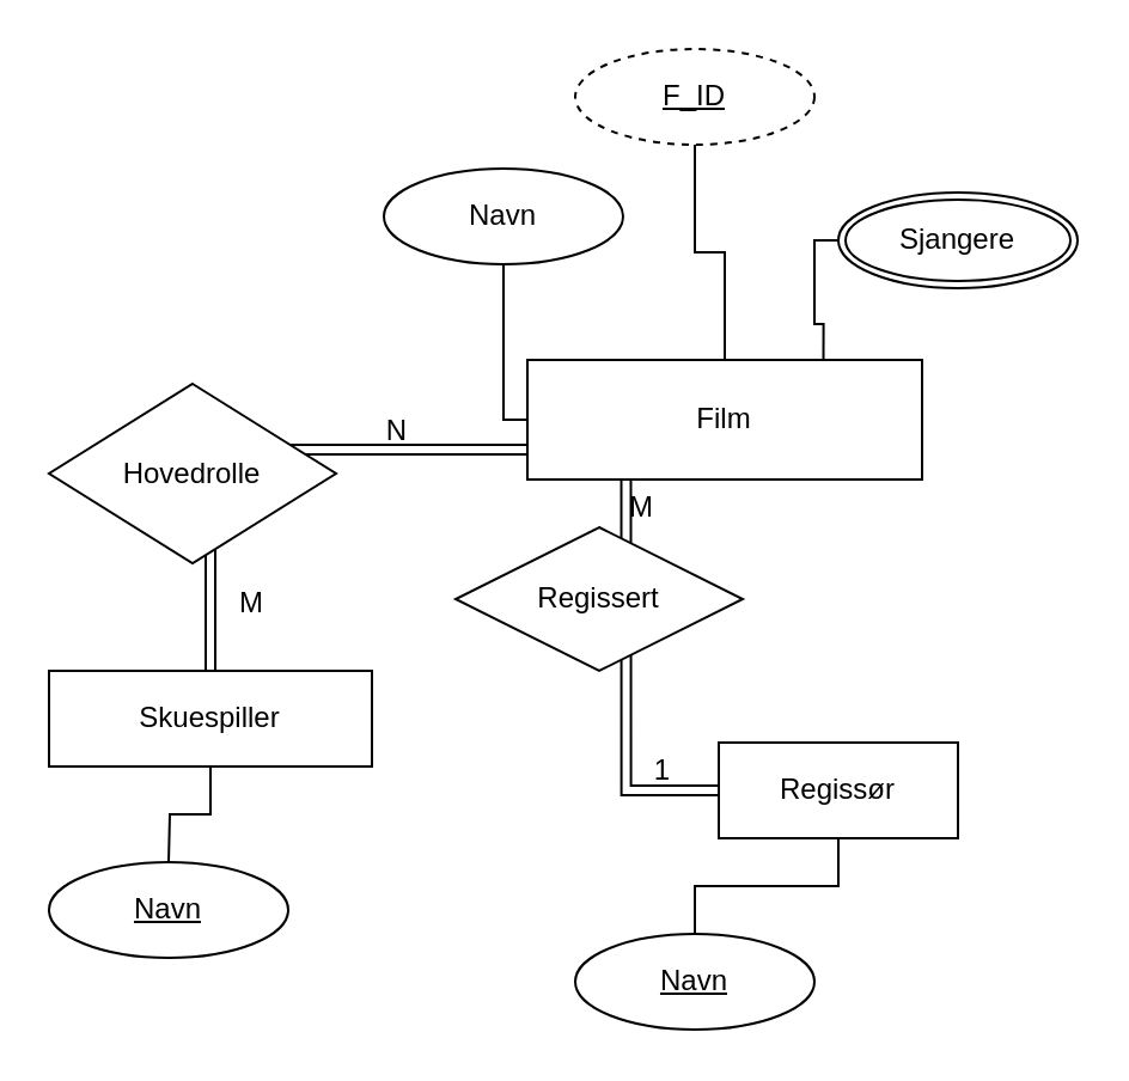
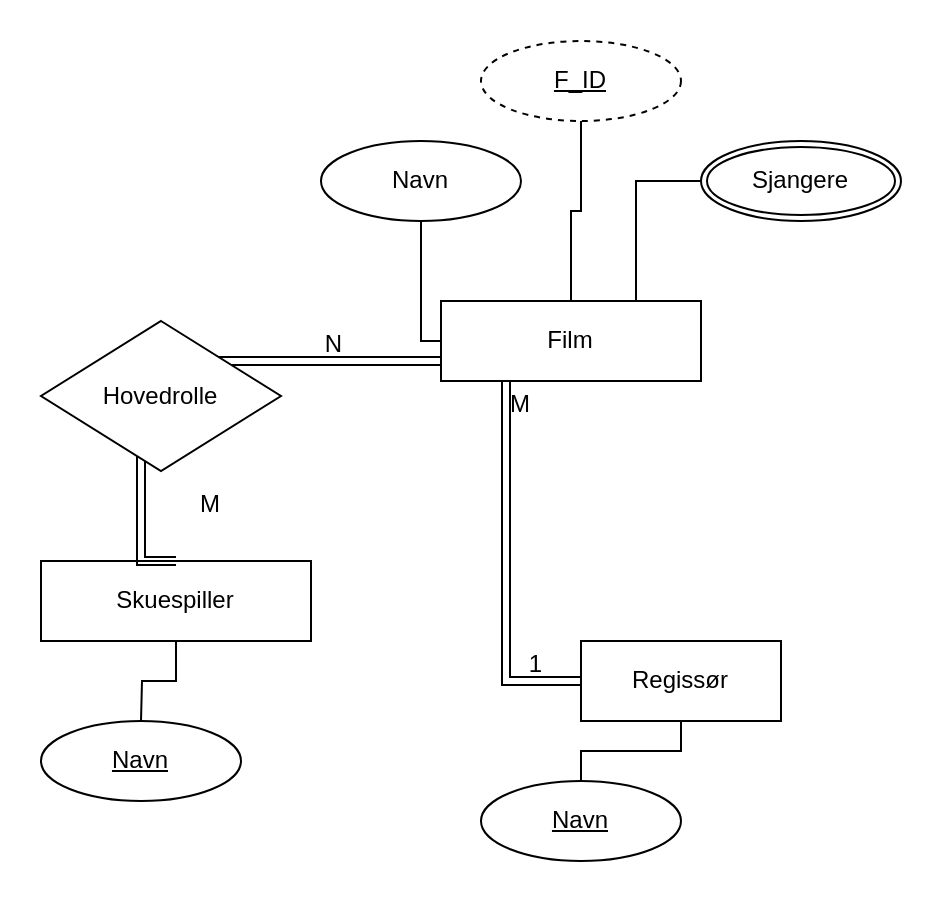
  <mxCell id="0" />
  <mxCell id="1" parent="0" />
- <mxCell id="2" value="Film" style="whiteSpace=wrap;html=1;align=center;" vertex="1" parent="1"><mxGeometry x="220" y="150" width="165" height="50" as="geometry" /></mxCell>
+ <mxCell id="2" value="Film" style="whiteSpace=wrap;html=1;align=center;" vertex="1" parent="1"><mxGeometry x="220" y="150" width="130" height="40" as="geometry" /></mxCell>
  <mxCell id="3" value="Navn" style="ellipse;whiteSpace=wrap;html=1;align=center;" vertex="1" parent="1"><mxGeometry x="160" y="70" width="100" height="40" as="geometry" /></mxCell>
  <mxCell id="4" value="F_ID" style="ellipse;whiteSpace=wrap;html=1;align=center;fontStyle=4;dashed=1;" vertex="1" parent="1"><mxGeometry x="240" y="20" width="100" height="40" as="geometry" /></mxCell>
  <mxCell id="5" value="" style="endArrow=none;html=1;rounded=0;edgeStyle=orthogonalEdgeStyle;exitX=0.5;exitY=1;exitDx=0;exitDy=0;entryX=0;entryY=0.5;entryDx=0;entryDy=0;" edge="1" parent="1" source="3" target="2"><mxGeometry relative="1" as="geometry"><mxPoint x="250" y="220" as="sourcePoint" /><mxPoint x="410" y="220" as="targetPoint" /></mxGeometry></mxCell>
  <mxCell id="6" value="" style="endArrow=none;html=1;rounded=0;edgeStyle=orthogonalEdgeStyle;exitX=0.5;exitY=1;exitDx=0;exitDy=0;entryX=0.5;entryY=0;entryDx=0;entryDy=0;" edge="1" parent="1" source="4" target="2"><mxGeometry relative="1" as="geometry"><mxPoint x="250" y="220" as="sourcePoint" /><mxPoint x="410" y="220" as="targetPoint" /></mxGeometry></mxCell>
- <mxCell id="7" value="Sjangere" style="ellipse;shape=doubleEllipse;margin=3;whiteSpace=wrap;html=1;align=center;" vertex="1" parent="1"><mxGeometry x="350" y="80" width="100" height="40" as="geometry" /></mxCell>
+ <mxCell id="7" value="Sjangere" style="ellipse;shape=doubleEllipse;margin=3;whiteSpace=wrap;html=1;align=center;" vertex="1" parent="1"><mxGeometry x="350" y="70" width="100" height="40" as="geometry" /></mxCell>
  <mxCell id="8" value="" style="endArrow=none;html=1;rounded=0;edgeStyle=orthogonalEdgeStyle;entryX=0;entryY=0.5;entryDx=0;entryDy=0;exitX=0.75;exitY=0;exitDx=0;exitDy=0;" edge="1" parent="1" source="2" target="7"><mxGeometry relative="1" as="geometry"><mxPoint x="250" y="220" as="sourcePoint" /><mxPoint x="410" y="220" as="targetPoint" /></mxGeometry></mxCell>
  <mxCell id="9" value="Skuespiller" style="whiteSpace=wrap;html=1;align=center;" vertex="1" parent="1"><mxGeometry x="20" y="280" width="135" height="40" as="geometry" /></mxCell>
- <mxCell id="10" value="Regissør" style="whiteSpace=wrap;html=1;align=center;" vertex="1" parent="1"><mxGeometry y="310" width="100" height="40" as="geometry" x="300" /></mxCell>
+ <mxCell id="10" value="Regissør" style="whiteSpace=wrap;html=1;align=center;" vertex="1" parent="1"><mxGeometry x="290" y="320" width="100" height="40" as="geometry" /></mxCell>
  <mxCell id="11" value="" style="endArrow=none;html=1;rounded=0;edgeStyle=orthogonalEdgeStyle;entryX=0.5;entryY=0;entryDx=0;entryDy=0;exitX=0.5;exitY=1;exitDx=0;exitDy=0;" edge="1" parent="1" source="9"><mxGeometry relative="1" as="geometry"><mxPoint x="110" y="320" as="sourcePoint" /><mxPoint x="70" y="360" as="targetPoint" /></mxGeometry></mxCell>
  <mxCell id="12" value="Navn" style="ellipse;whiteSpace=wrap;html=1;align=center;fontStyle=4;" vertex="1" parent="1"><mxGeometry x="20" y="360" width="100" height="40" as="geometry" /></mxCell>
  <mxCell id="13" value="Navn" style="ellipse;whiteSpace=wrap;html=1;align=center;fontStyle=4;" vertex="1" parent="1"><mxGeometry x="240" y="390" width="100" height="40" as="geometry" /></mxCell>
  <mxCell id="14" value="" style="endArrow=none;html=1;rounded=0;edgeStyle=orthogonalEdgeStyle;exitX=0.5;exitY=0;exitDx=0;exitDy=0;entryX=0.5;entryY=1;entryDx=0;entryDy=0;" edge="1" parent="1" source="13" target="10"><mxGeometry relative="1" as="geometry"><mxPoint x="110" y="320" as="sourcePoint" /><mxPoint x="270" y="320" as="targetPoint" /></mxGeometry></mxCell>
  <mxCell id="15" value="" style="shape=link;html=1;rounded=0;edgeStyle=orthogonalEdgeStyle;exitX=0.5;exitY=0;exitDx=0;exitDy=0;entryX=0;entryY=0.75;entryDx=0;entryDy=0;" edge="1" parent="1" source="9" target="2"><mxGeometry relative="1" as="geometry"><mxPoint x="110" y="320" as="sourcePoint" /><mxPoint x="220" y="180" as="targetPoint" /><Array as="points"><mxPoint x="70" y="180" /></Array></mxGeometry></mxCell>
  <mxCell id="16" value="M" style="resizable=0;html=1;align=left;verticalAlign=bottom;" connectable="0" vertex="1" parent="15"><mxGeometry x="-1" relative="1" as="geometry"><mxPoint x="10" y="-20" as="offset" /></mxGeometry></mxCell>
  <mxCell id="17" value="N" style="resizable=0;html=1;align=right;verticalAlign=bottom;" connectable="0" vertex="1" parent="15"><mxGeometry x="1" relative="1" as="geometry"><mxPoint x="-50" as="offset" /></mxGeometry></mxCell>
  <mxCell id="18" value="Hovedrolle" style="shape=rhombus;perimeter=rhombusPerimeter;whiteSpace=wrap;html=1;align=center;" vertex="1" parent="1"><mxGeometry x="20" y="160" width="120" height="75" as="geometry" /></mxCell>
  <mxCell id="19" value="" style="shape=link;html=1;rounded=0;edgeStyle=orthogonalEdgeStyle;entryX=0;entryY=0.5;entryDx=0;entryDy=0;exitX=0.25;exitY=1;exitDx=0;exitDy=0;" edge="1" parent="1" source="2" target="10"><mxGeometry relative="1" as="geometry"><mxPoint x="110" y="320" as="sourcePoint" /><mxPoint x="270" y="320" as="targetPoint" /></mxGeometry></mxCell>
  <mxCell id="20" value="M" style="resizable=0;html=1;align=left;verticalAlign=bottom;" connectable="0" vertex="1" parent="19"><mxGeometry x="-1" relative="1" as="geometry"><mxPoint y="20" as="offset" /></mxGeometry></mxCell>
  <mxCell id="21" value="1" style="resizable=0;html=1;align=right;verticalAlign=bottom;" connectable="0" vertex="1" parent="19"><mxGeometry x="1" relative="1" as="geometry"><mxPoint x="-20" as="offset" /></mxGeometry></mxCell>
- <mxCell id="22" value="Regissert" style="shape=rhombus;perimeter=rhombusPerimeter;whiteSpace=wrap;html=1;align=center;" vertex="1" parent="1"><mxGeometry x="190" y="220" width="120" height="60" as="geometry" /></mxCell>
